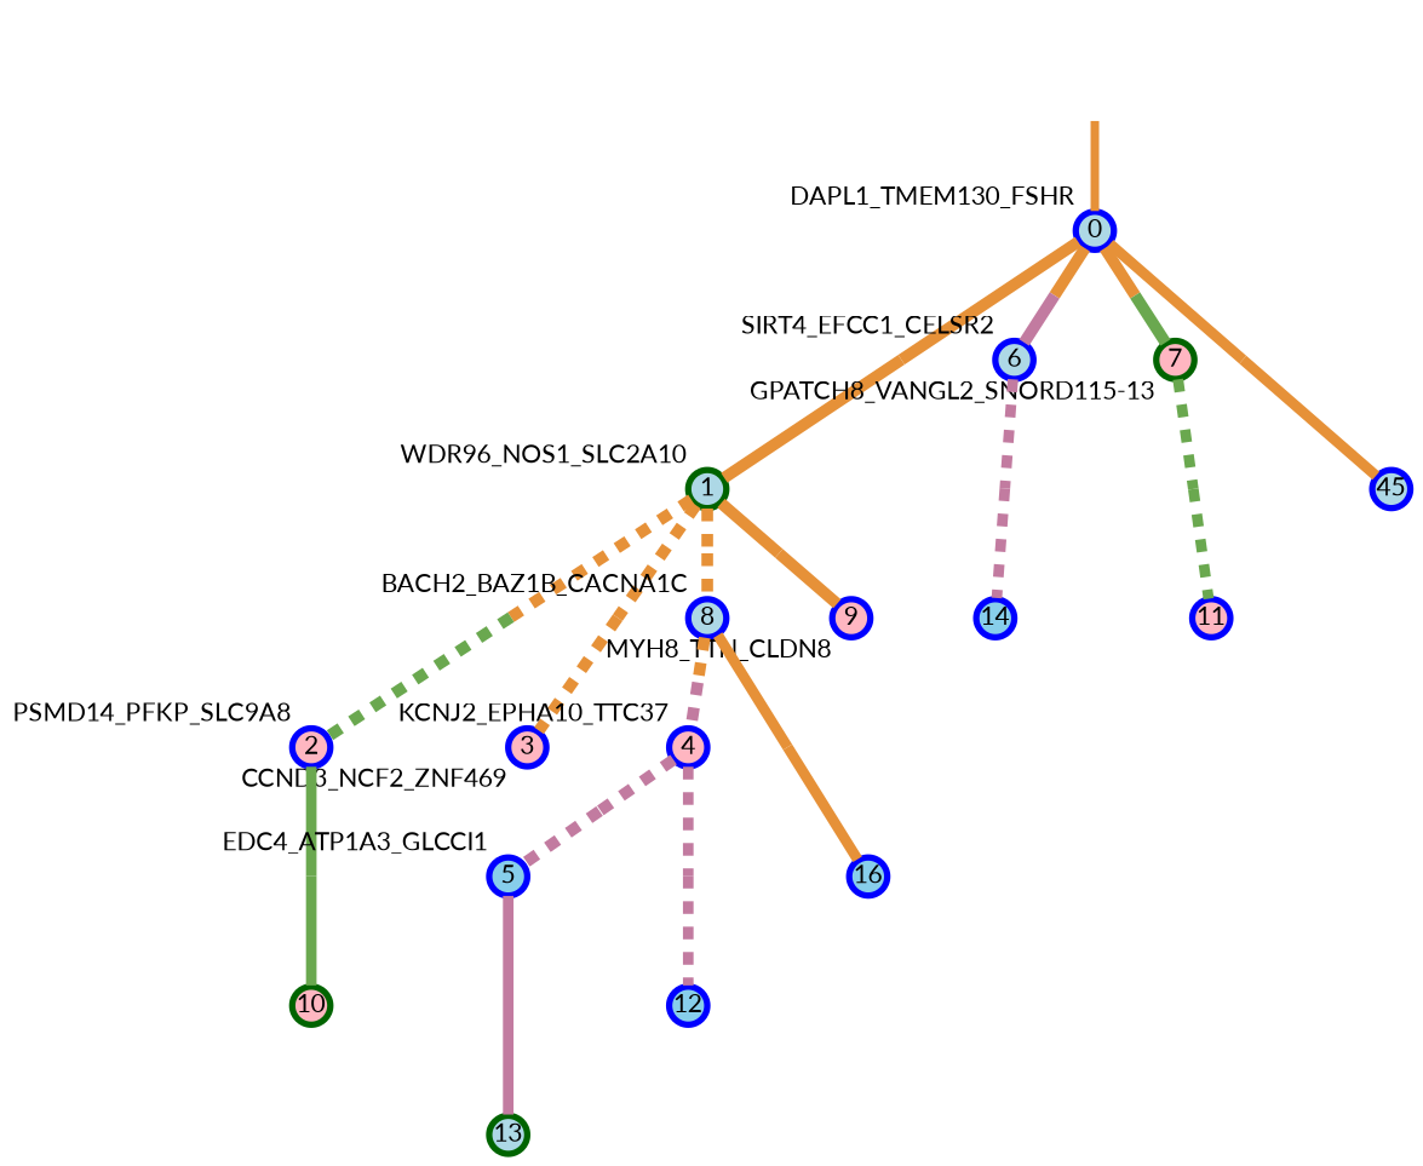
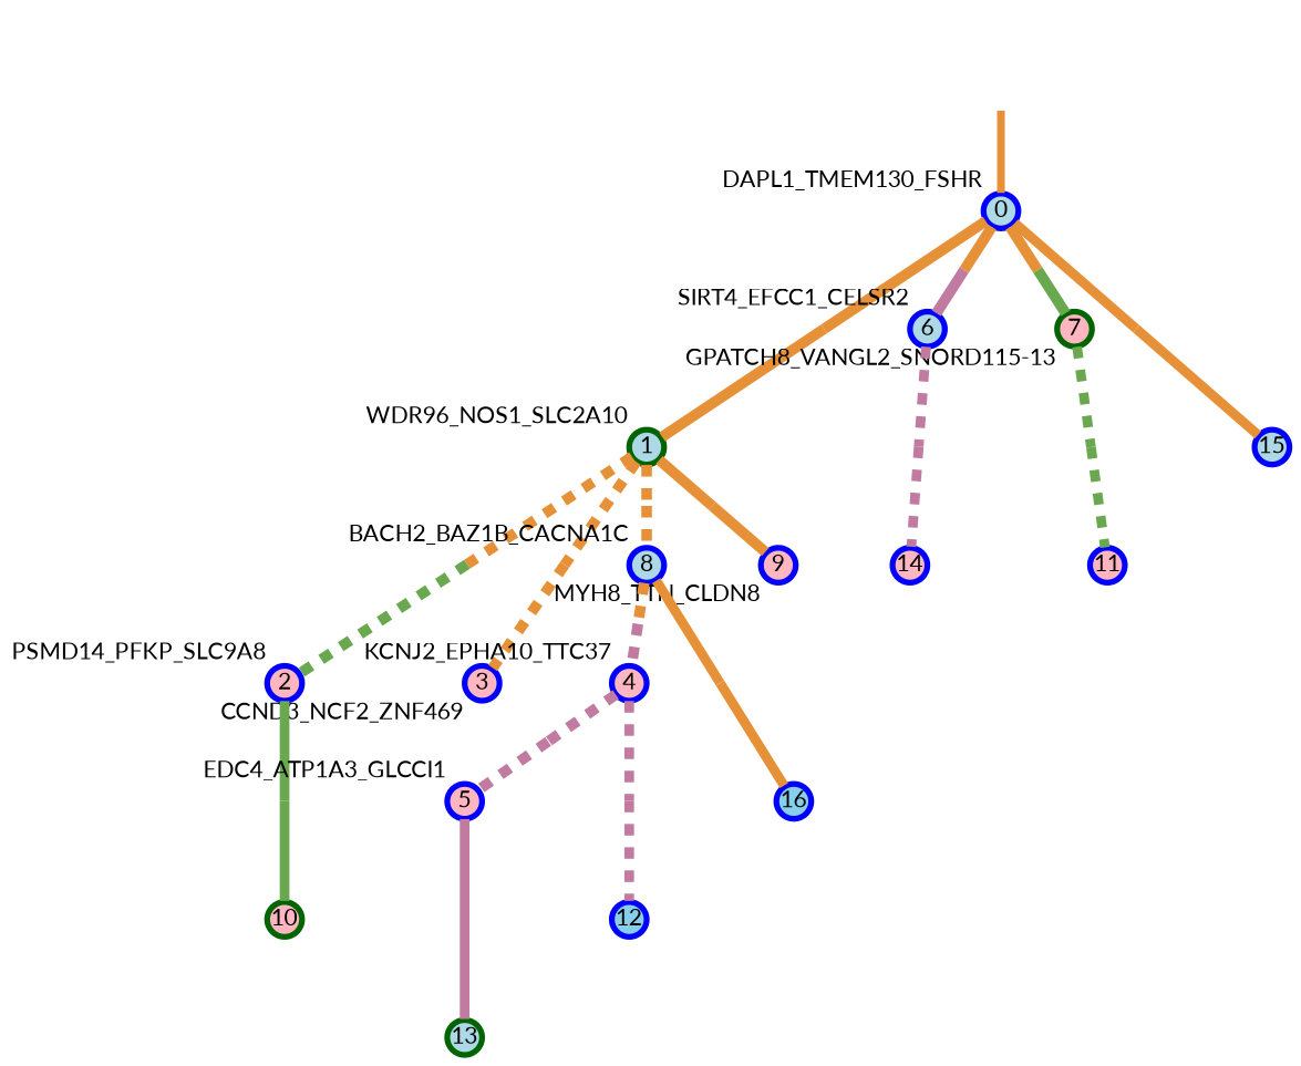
  strict digraph {
    forcelabels=true
    nodesep=0.7
    rankdir=TB
    ranksep=0.6
    splines=false
    node [color=blue fillcolor=lightpink fixedsize=true fontname=Lato fontsize="12pt" penwidth=3 shape=circle style=filled]
    edge [arrowhead=onormal arrowsize=0 color="#e69138ff;0.5:#e69138ff" minlen=2.0 penwidth=5.5 style=dashed]
    0 [fillcolor=lightblue height=0.25 xlabel=DAPL1_TMEM130_FSHR]
    1 [color=darkgreen fillcolor=lightblue height=0.25 xlabel=WDR96_NOS1_SLC2A10]
    6 [fillcolor=lightblue height=0.25 xlabel=SIRT4_EFCC1_CELSR2]
    7 [color=darkgreen height=0.25 xlabel="GPATCH8_VANGL2_SNORD115-13"]
-   15 [fillcolor=lightblue height=0.25 style="solid,filled" label=45]
+   15 [fillcolor=lightblue height=0.25 style="solid,filled"]
    2 [height=0.25 xlabel=PSMD14_PFKP_SLC9A8]
    3 [height=0.25 xlabel=CCND3_NCF2_ZNF469]
    8 [fillcolor=lightblue height=0.25 xlabel=BACH2_BAZ1B_CACNA1C]
    9 [height=0.25 xlabel=MYH8_TTN_CLDN8]
-   14 [fillcolor=skyblue height=0.25 style="solid,filled"]
+   14 [height=0.25 style="solid,filled"]
    11 [height=0.25 style="solid,filled"]
    10 [color=darkgreen height=0.25 style="solid,filled"]
    4 [height=0.25 xlabel=KCNJ2_EPHA10_TTC37]
    16 [fillcolor=skyblue height=0.25 style="solid,filled"]
-   5 [fillcolor=skyblue height=0.25 xlabel=EDC4_ATP1A3_GLCCI1]
+   5 [height=0.25 xlabel=EDC4_ATP1A3_GLCCI1]
    12 [fillcolor=skyblue height=0.25 style="solid,filled"]
    13 [color=darkgreen fillcolor=lightblue height=0.25 style="solid,filled"]
    normal [style=invis xlabel=DAPL1_TMEM130_FSHR color="" fillcolor="" fixedsize="" fontname="" fontsize="" shape=""]
    0 -> 1 [style=solid]
    0 -> 6 [color="#e69138ff;0.5:#c27ba0ff" minlen=1.2000000476837158 style=solid]
    0 -> 7 [arrowhead=diamond color="#e69138ff;0.5:#6aa84fff" minlen=1.2000000476837158 style=bold]
    0 -> 15 [penwidth=5 style=bold]
    1 -> 2 [color="#e69138ff;0.5:#6aa84fff"]
    1 -> 3 [arrowhead=diamond]
    1 -> 8 [minlen=1.2000000476837158]
    1 -> 9 [minlen=1.0 style=solid]
    6 -> 14 [arrowhead=diamond color="#c27ba0ff;0.5:#c27ba0ff" penwidth=5]
    7 -> 11 [arrowhead=diamond color="#6aa84fff;0.5:#6aa84fff" penwidth=5]
    2 -> 10 [arrowhead=diamond color="#6aa84fff;0.5:#6aa84fff" penwidth=5 style=bold]
    8 -> 4 [arrowhead=diamond color="#e69138ff;0.5:#c27ba0ff" minlen=1.399999976158142]
    8 -> 16 [penwidth=5 style=bold]
    4 -> 5 [color="#c27ba0ff;0.5:#c27ba0ff" minlen=1.399999976158142]
    4 -> 12 [color="#c27ba0ff;0.5:#c27ba0ff" penwidth=5]
    5 -> 13 [color="#c27ba0ff;0.5:#c27ba0ff" penwidth=5 style=solid]
    normal -> 0 [color="#e69138ff" penwidth=4 style=bold minlen=""]
  }
